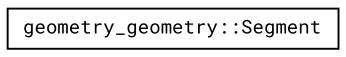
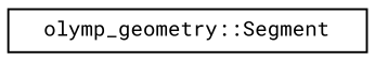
  digraph {
    rankdir=LR
    fontname="Roboto Mono"
-   n1 [color=black fillcolor=white fontname="Roboto Mono" fontsize=10 height=0.2 label="geometry_geometry::Segment" shape=record style=filled width=0.4]
+   n1 [color=black fillcolor=white fontname="Roboto Mono" fontsize=10 height=0.2 label="olymp_geometry::Segment" shape=record style=filled width=0.4]
  }
